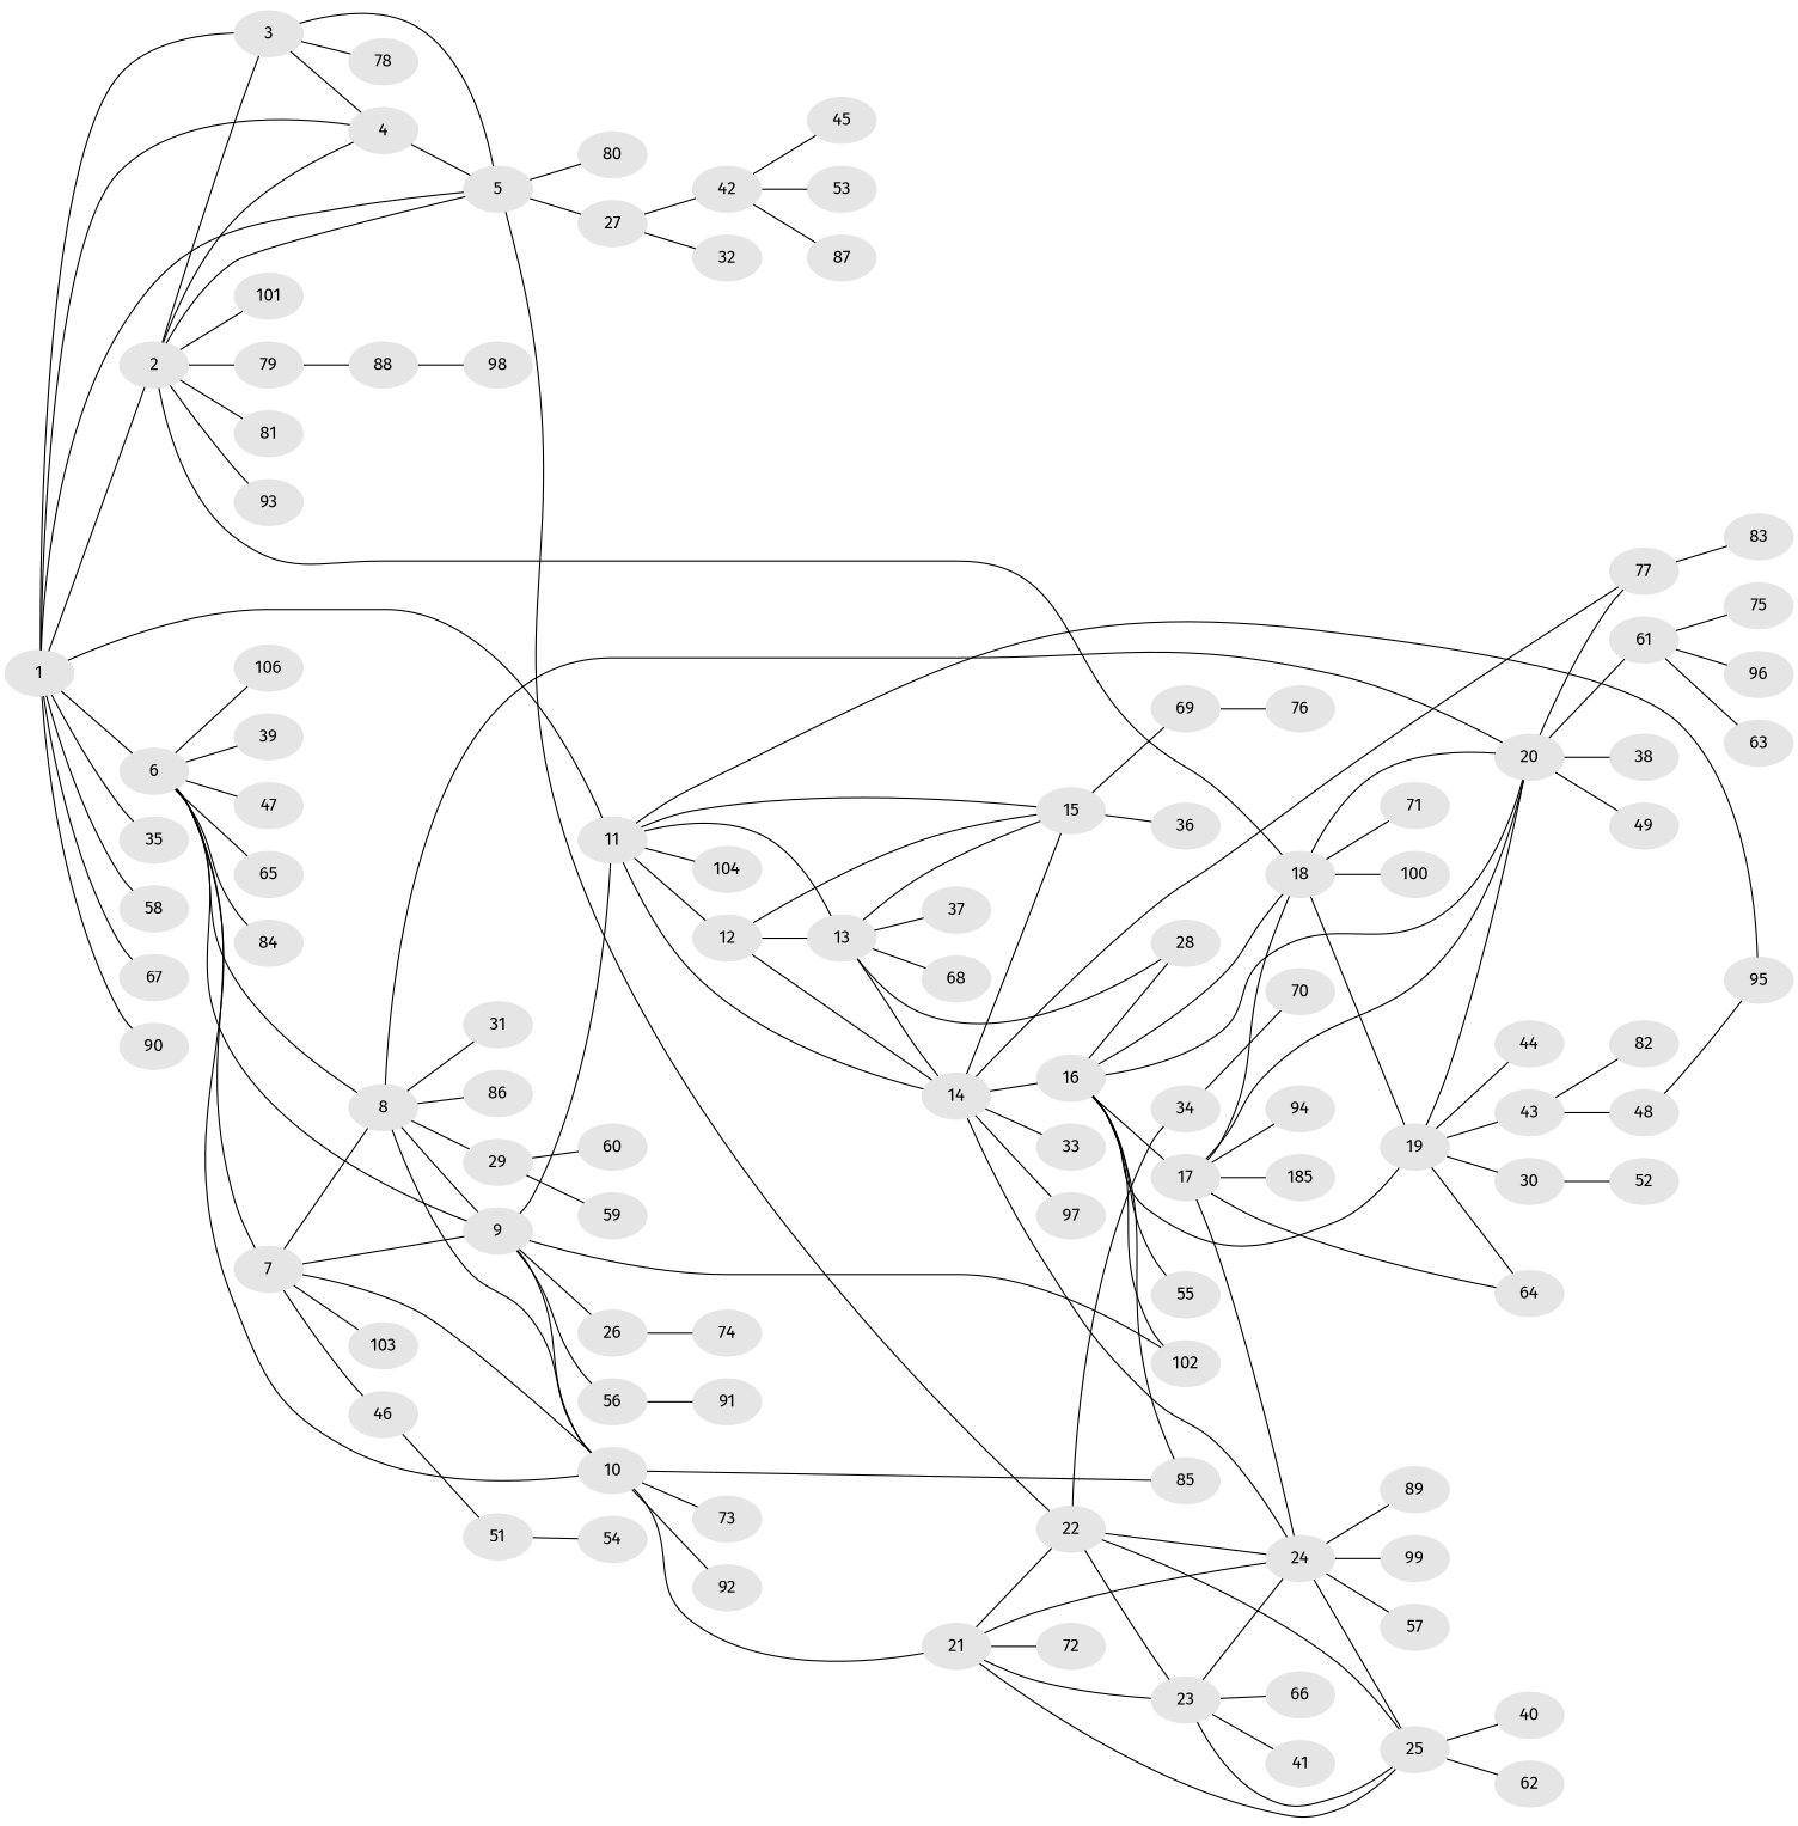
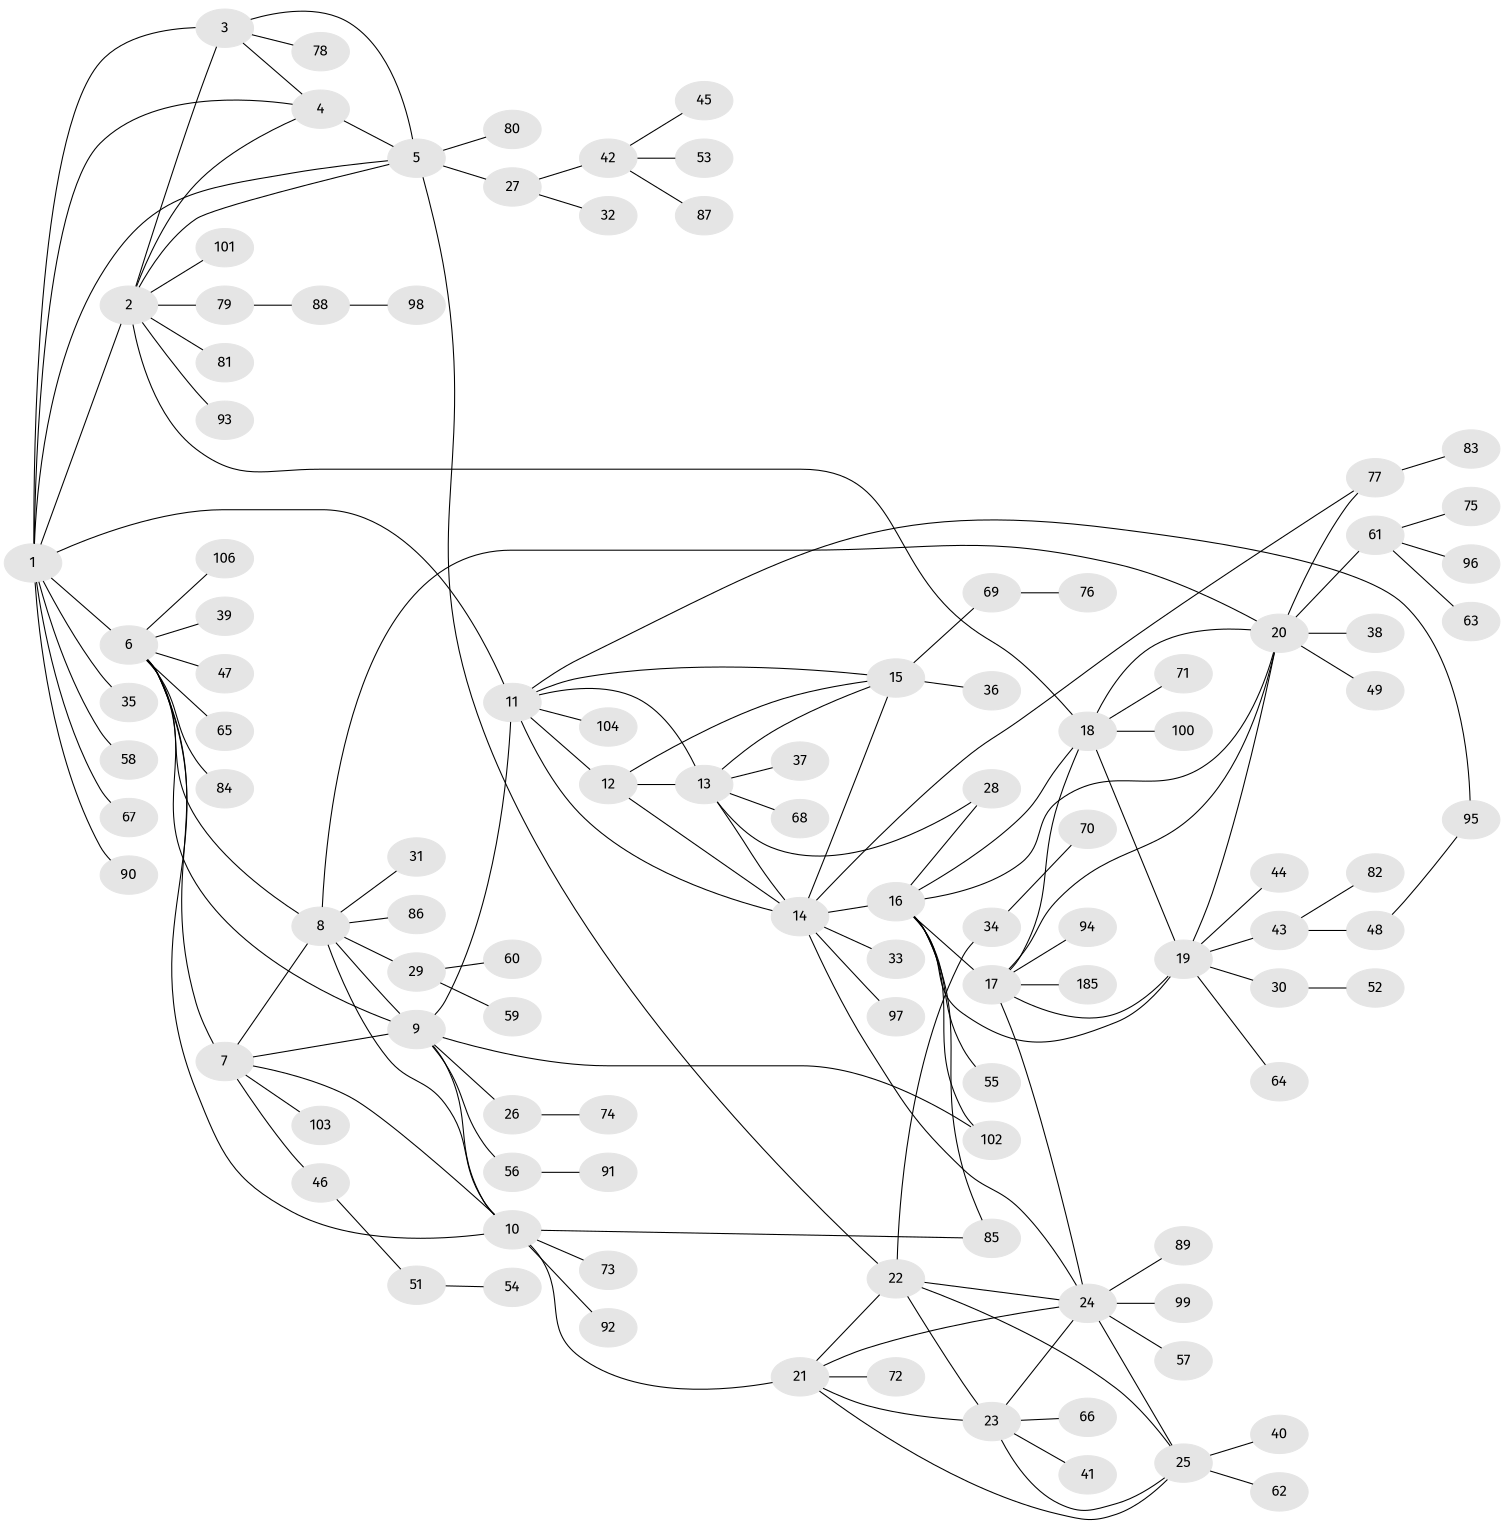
  graph {
    fontname="Fira Sans"
    rankdir=LR
    node [color=gray90 fontname="Fira Sans" style=filled]
    edge [fontname="Fira Sans"]
    1
    2
    3
    4
    5
    6
    11
    35
    58
    67
    90
    18
    79
    81
    93
    101
    78
    22
    27
    80
    7
    8
    9
    10
    39
    47
    65
    84
    106
    12
    13
    14
    15
    95
    104
    20
    19
    71
    100
    88
    24
    23
    25
    34
    32
    42
    46
    103
    29
    31
    86
    26
    56
    102
    21
    73
    85
    92
    51
    77
    38
    49
    61
    59
    60
    74
    91
    72
    28
    37
    68
    16
    33
    97
    36
    69
    17
    55
    57
    89
    99
    83
    76
    94
    n85 [label=185]
    30
    43
    44
    64
    52
    48
    82
    63
    75
    96
    41
    66
    40
    62
    70
    45
    53
    87
    54
    98
    1 -- 2
    1 -- 3
    1 -- 4
    1 -- 5
    1 -- 6
    1 -- 11
    1 -- 35
    1 -- 58
    1 -- 67
    1 -- 90
    2 -- 3
    2 -- 4
    2 -- 5
    2 -- 18
    2 -- 79
    2 -- 81
    2 -- 93
    2 -- 101
    3 -- 4
    3 -- 5
    3 -- 78
    4 -- 5
    5 -- 22
    5 -- 27
    5 -- 80
    6 -- 7
    6 -- 8
    6 -- 9
    6 -- 10
    6 -- 39
    6 -- 47
    6 -- 65
    6 -- 84
    6 -- 106
    11 -- 12
    11 -- 13
    11 -- 14
    11 -- 15
    11 -- 95
    11 -- 104
    18 -- 20
    18 -- 19
    18 -- 71
    18 -- 100
    79 -- 88
    22 -- 24
    22 -- 23
    22 -- 25
    22 -- 34
    27 -- 32
    27 -- 42
    7 -- 8
    7 -- 9
    7 -- 10
    7 -- 46
    7 -- 103
    8 -- 9
    8 -- 10
    8 -- 20
    8 -- 29
    8 -- 31
    8 -- 86
    9 -- 11
    9 -- 10
    9 -- 26
    9 -- 56
    9 -- 102
    10 -- 21
    10 -- 73
    10 -- 85
    10 -- 92
    12 -- 13
    12 -- 14
    12 -- 15
    13 -- 14
    13 -- 15
    13 -- 28
    13 -- 37
    13 -- 68
    14 -- 15
    14 -- 24
    14 -- 77
    14 -- 16
    14 -- 33
    14 -- 97
    15 -- 36
    15 -- 69
    20 -- 77
    20 -- 38
    20 -- 49
    20 -- 61
    19 -- 20
    19 -- 30
    19 -- 43
    19 -- 44
    19 -- 64
    88 -- 98
    24 -- 25
    24 -- 57
    24 -- 89
    24 -- 99
    23 -- 24
    23 -- 25
    23 -- 41
    23 -- 66
    25 -- 40
    25 -- 62
    34 -- 70
    42 -- 45
    42 -- 53
    42 -- 87
    46 -- 51
    29 -- 59
    29 -- 60
    26 -- 74
    56 -- 91
    21 -- 22
    21 -- 24
    21 -- 23
    21 -- 25
    21 -- 72
    51 -- 54
    77 -- 83
    61 -- 63
    61 -- 75
    61 -- 96
    16 -- 18
    16 -- 20
    16 -- 19
    16 -- 102
    16 -- 85
    16 -- 28
    16 -- 17
    16 -- 55
    69 -- 76
    17 -- 18
    17 -- 20
-   17 -- 64
+   17 -- 19
    17 -- 24
    17 -- 94
    17 -- n85
    30 -- 52
    43 -- 48
    43 -- 82
    48 -- 95
  }
